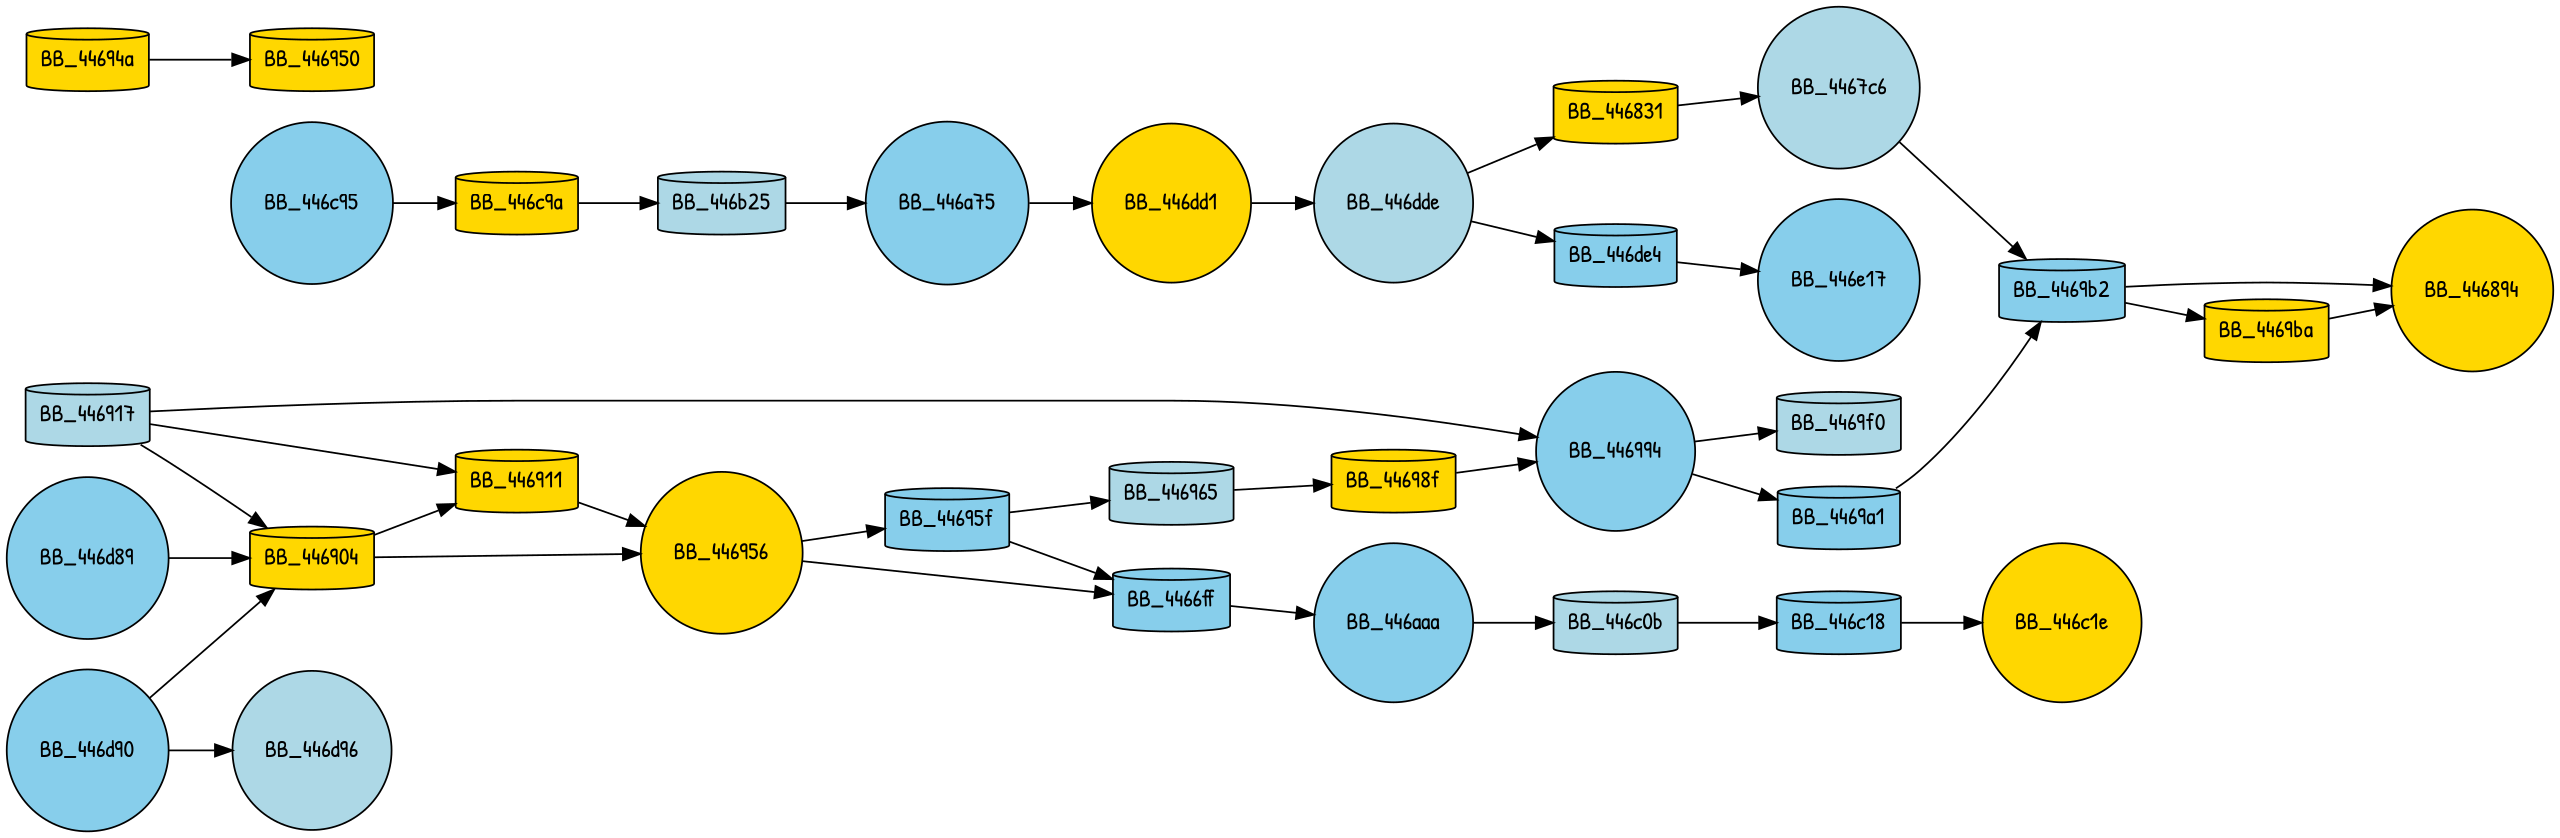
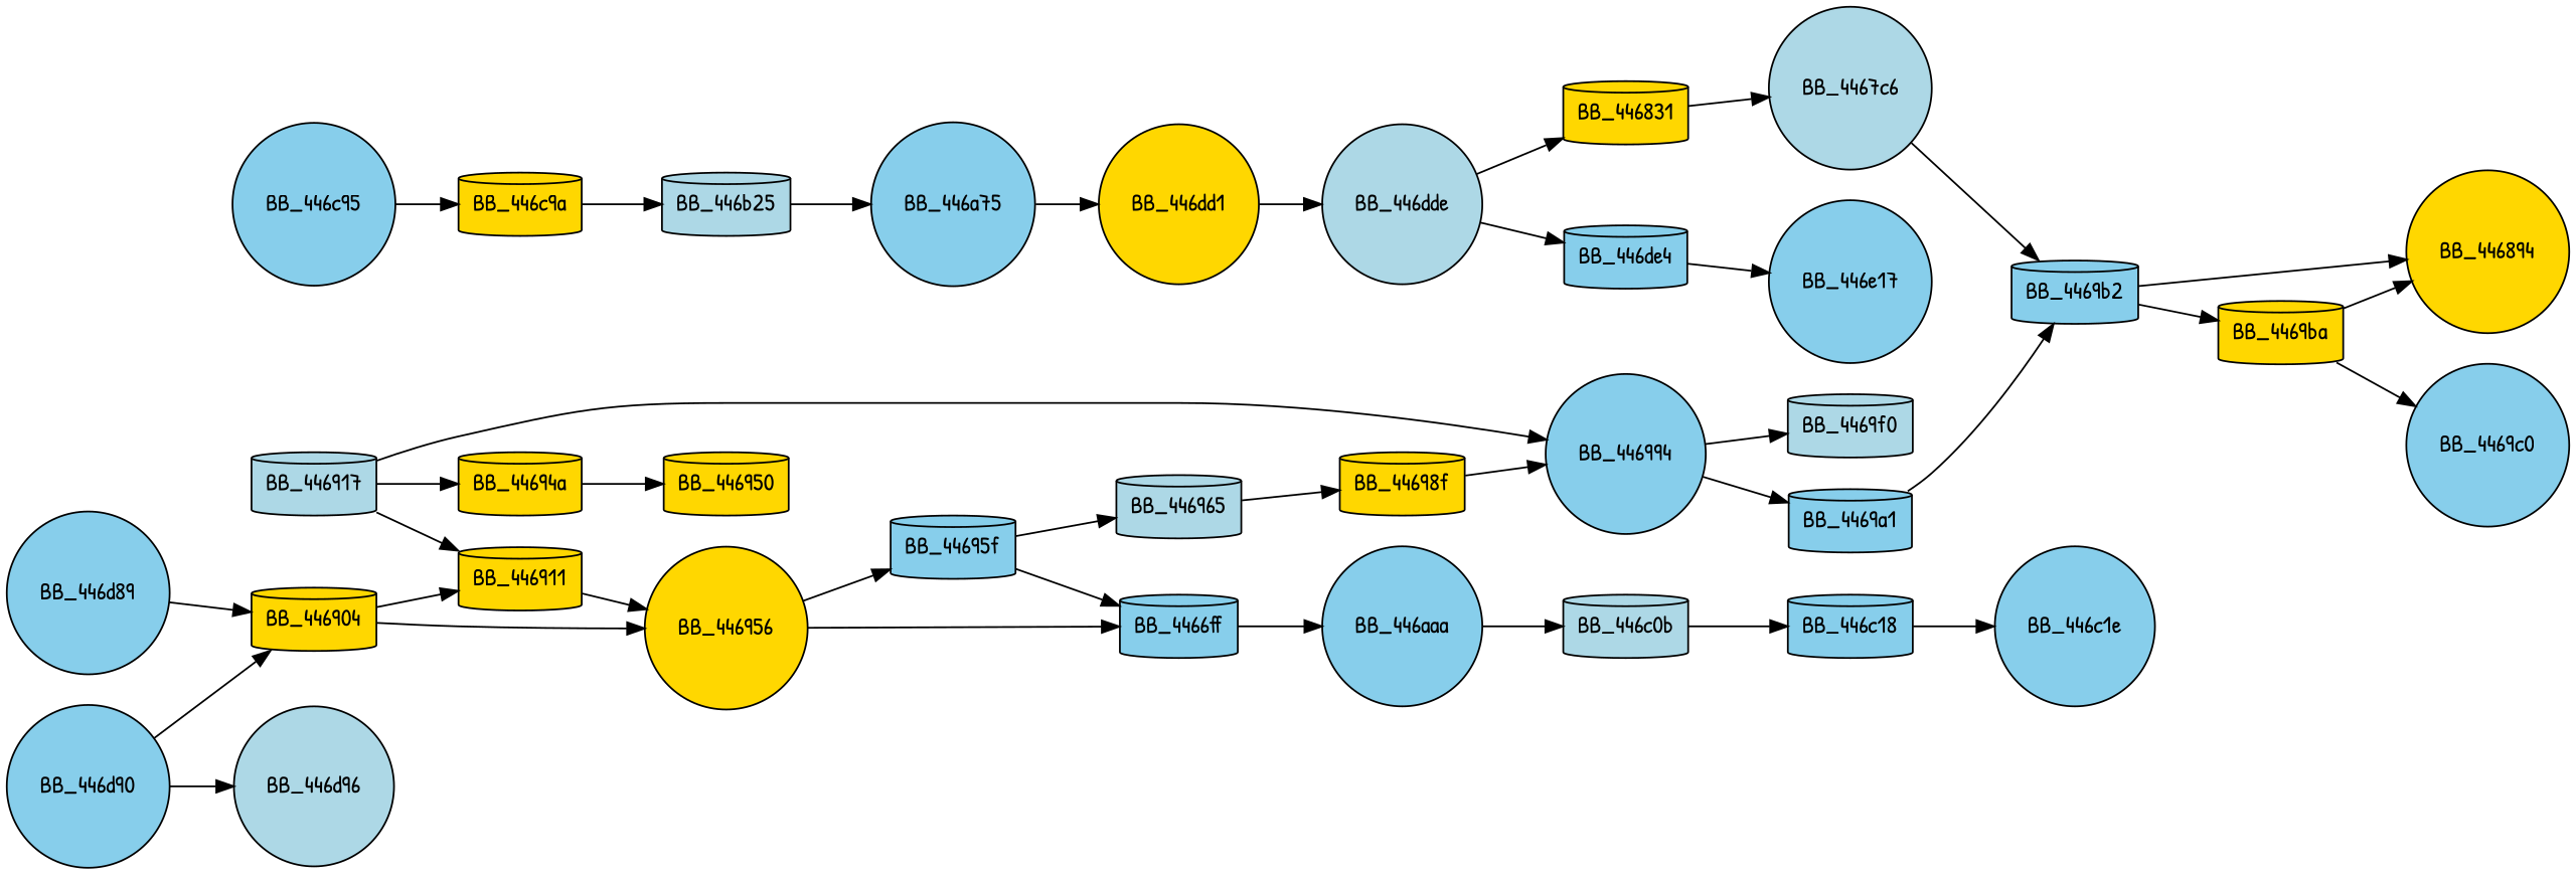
  digraph {
    fontname="Patrick Hand"
    rankdir=LR
    node [fillcolor=skyblue fontname="Patrick Hand" shape=cylinder style=filled]
    edge [fontname="Patrick Hand"]
    BB_446aaa [shape=circle]
    BB_4466ff
    BB_446c0b [fillcolor=lightblue]
    BB_446c18
    BB_4467c6 [fillcolor=lightblue shape=circle]
    BB_4469b2
    BB_446894 [fillcolor=gold shape=circle]
    BB_4469ba [fillcolor=gold]
+   BB_4469c0 [shape=circle]
    BB_446831 [fillcolor=gold]
    BB_446904 [fillcolor=gold]
    BB_446911 [fillcolor=gold]
    BB_446956 [fillcolor=gold shape=circle]
    BB_44695f
    BB_446917 [fillcolor=lightblue]
    BB_44694a [fillcolor=gold]
    BB_446994 [shape=circle]
    BB_446965 [fillcolor=lightblue]
    BB_446950 [fillcolor=gold]
    BB_4469a1
    BB_4469f0 [fillcolor=lightblue]
    BB_44698f [fillcolor=gold]
    BB_446a75 [shape=circle]
    BB_446dd1 [fillcolor=gold shape=circle]
    BB_446dde [fillcolor=lightblue shape=circle]
    BB_446de4
-   BB_446c1e [fillcolor=gold shape=circle]
+   BB_446c1e [shape=circle]
    BB_446b25 [fillcolor=lightblue]
    BB_446c95 [shape=circle]
    BB_446c9a [fillcolor=gold]
    BB_446d89 [shape=circle]
    BB_446d90 [shape=circle]
    BB_446d96 [fillcolor=lightblue shape=circle]
    BB_446e17 [shape=circle]
    BB_446aaa -> BB_446c0b
    BB_4466ff -> BB_446aaa
    BB_446c0b -> BB_446c18
    BB_446c18 -> BB_446c1e
    BB_4467c6 -> BB_4469b2
    BB_4469b2 -> BB_446894
    BB_4469b2 -> BB_4469ba
    BB_4469ba -> BB_446894
+   BB_4469ba -> BB_4469c0
    BB_446831 -> BB_4467c6
    BB_446904 -> BB_446911
    BB_446904 -> BB_446956
    BB_446911 -> BB_446956
    BB_446956 -> BB_4466ff
    BB_446956 -> BB_44695f
    BB_44695f -> BB_4466ff
    BB_44695f -> BB_446965
    BB_446917 -> BB_446911
-   BB_446917 -> BB_446904
+   BB_446917 -> BB_44694a
    BB_446917 -> BB_446994
    BB_44694a -> BB_446950
    BB_446994 -> BB_4469a1
    BB_446994 -> BB_4469f0
    BB_446965 -> BB_44698f
    BB_4469a1 -> BB_4469b2
    BB_44698f -> BB_446994
    BB_446a75 -> BB_446dd1
    BB_446dd1 -> BB_446dde
    BB_446dde -> BB_446831
    BB_446dde -> BB_446de4
    BB_446de4 -> BB_446e17
    BB_446b25 -> BB_446a75
    BB_446c95 -> BB_446c9a
    BB_446c9a -> BB_446b25
    BB_446d89 -> BB_446904
    BB_446d90 -> BB_446904
    BB_446d90 -> BB_446d96
  }
